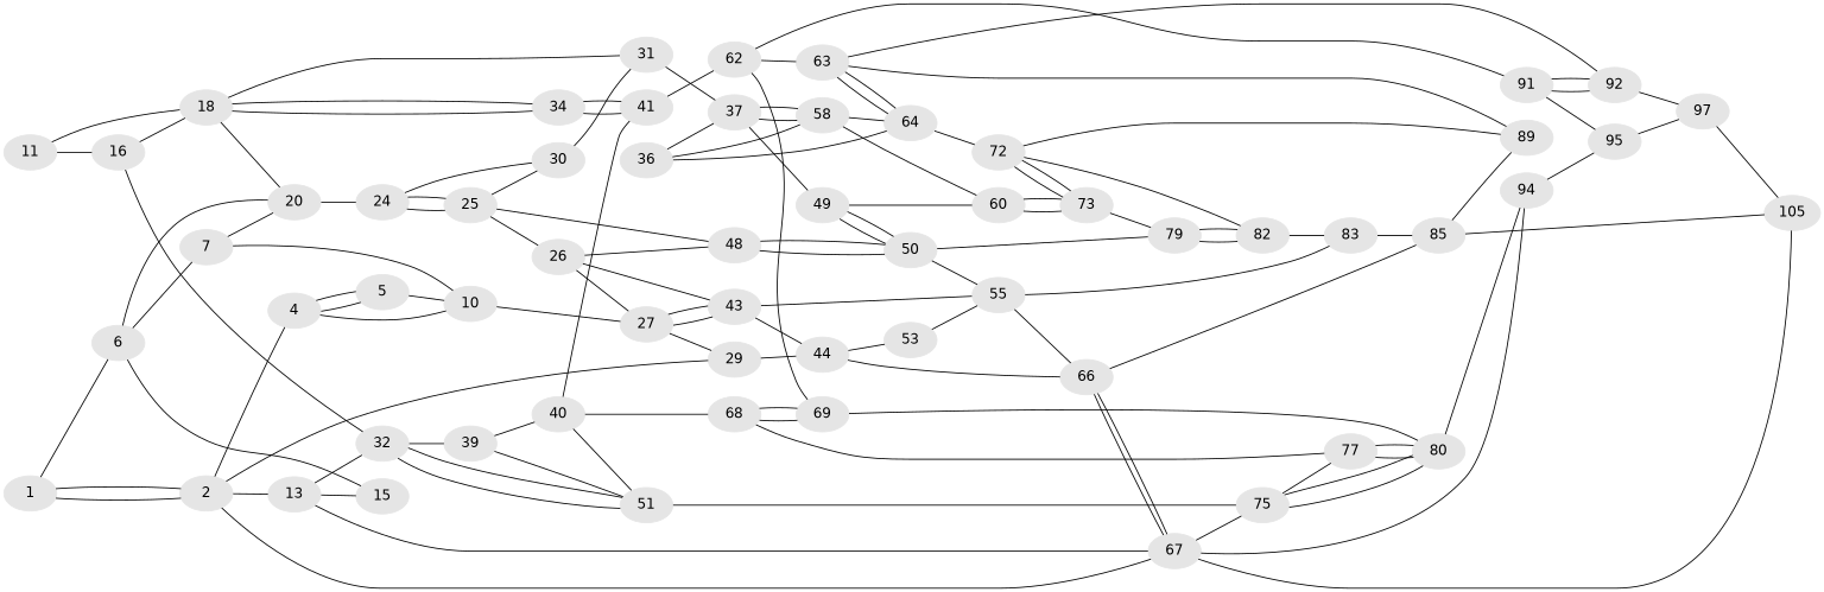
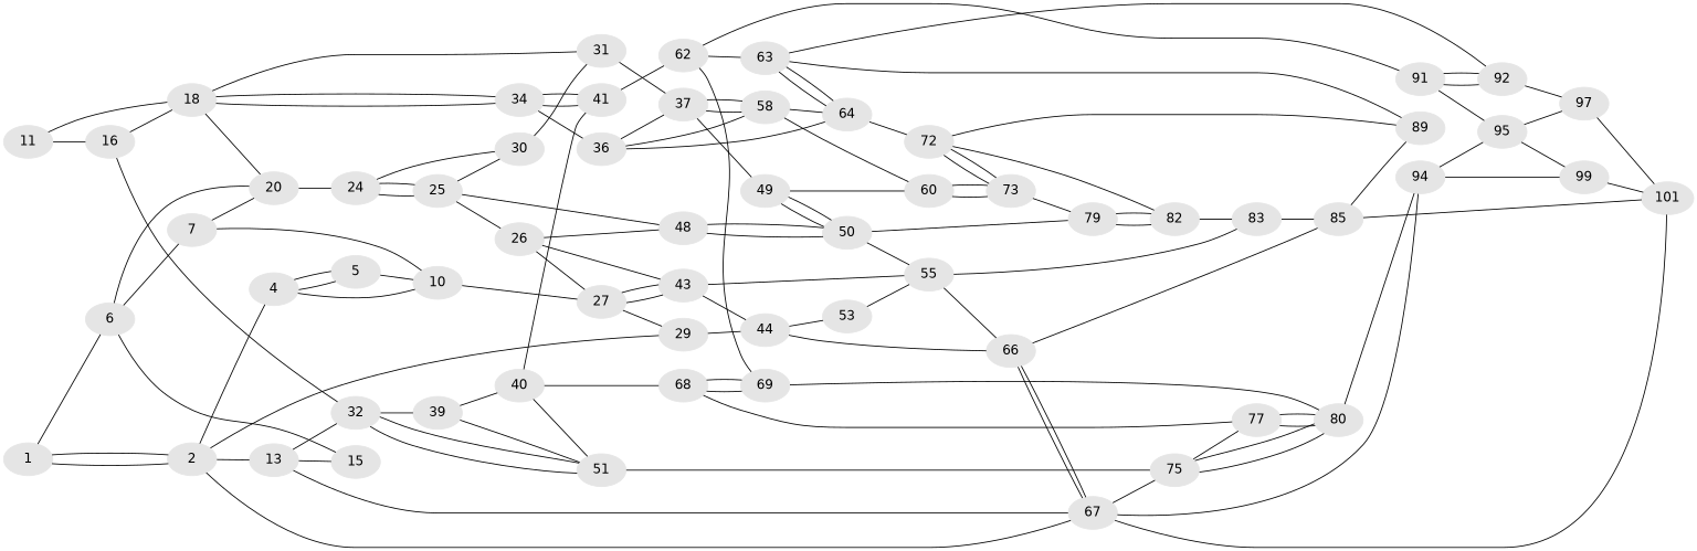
  graph {
    fontname="DejaVu Sans"
    rankdir=LR
    node [color=gray90 fontname="DejaVu Sans" style=filled]
    edge [fontname="DejaVu Sans"]
    2 [super="+3"]
    1
    6 [super="+21"]
    4
    13 [super="+14"]
    29
    67 [super="+74"]
    7 [super="+8"]
    15
    20 [super="+22"]
    5 [super="+9"]
    10 [super="+23"]
    32 [super="+33"]
    44 [super="+45"]
    75 [super="+76"]
    94 [super="+98"]
-   101 [super="+102" label=105]
+   101 [super="+102"]
    27 [super="+28"]
    24
    43 [super="+47"]
    11 [super="+12"]
    16 [super="+17"]
    18 [super="+19"]
    39
    51 [super="+52"]
    31
    34 [super="+35"]
    37 [super="+38"]
    36 [super="+61"]
    41 [super="+57"]
    25 [super="+42"]
    30
    26 [super="+46"]
    48
    50 [super="+54"]
    55 [super="+56"]
    53
    66 [super="+78"]
    58 [super="+59"]
    49
    40 [super="+65"]
    64 [super="+71"]
    62 [super="+70"]
    60
    72 [super="+86"]
    68
    69
    77
    63 [super="+88"]
    91
    85 [super="+90"]
    79
    73
    83 [super="+84"]
    82 [super="+87"]
    80 [super="+81"]
    89
    92 [super="+93"]
    95 [super="+96"]
    97 [super="+100"]
+   99
    2 -- 4
    2 -- 13
    2 -- 29
    2 -- 67
    1 -- 2
    1 -- 2
    1 -- 6
    6 -- 7
    6 -- 15
    6 -- 20
    4 -- 5
    4 -- 5
    4 -- 10
    13 -- 67
    13 -- 15
    13 -- 32
    29 -- 44
    67 -- 75
    67 -- 94
    67 -- 101
    7 -- 20
    7 -- 10
    20 -- 24
    5 -- 10
    10 -- 27
    32 -- 39
    32 -- 51
    32 -- 51
    44 -- 53
    44 -- 66
    75 -- 77
    75 -- 80
    75 -- 80
    94 -- 95
+   94 -- 99
    27 -- 29
    27 -- 43
    27 -- 43
    24 -- 25
    24 -- 25
    24 -- 30
    43 -- 44
    43 -- 55
    11 -- 16 [weight=2]
    11 -- 18
    16 -- 32
    16 -- 18
    18 -- 20
    18 -- 31
    18 -- 34
    18 -- 34
    39 -- 51
    39 -- 40
    51 -- 75
    31 -- 37
+   34 -- 36
    34 -- 41 [weight=2]
    34 -- 41
    37 -- 58
    37 -- 58
    37 -- 49
    36 -- 37
    36 -- 58
    36 -- 64
    41 -- 62
    25 -- 30
    25 -- 26
    25 -- 48
    30 -- 31
    26 -- 27
    26 -- 43
    26 -- 48
    48 -- 50
    48 -- 50
    50 -- 55
    50 -- 79
    55 -- 66
    55 -- 83
    53 -- 55
    66 -- 67
    66 -- 67
    66 -- 85
    58 -- 64
    58 -- 60
    49 -- 50
    49 -- 50
    49 -- 60
    40 -- 51
    40 -- 41
    40 -- 68
    64 -- 72
    62 -- 69
    62 -- 63
    62 -- 91
    60 -- 73
    60 -- 73
    72 -- 73
    72 -- 73
    72 -- 82
    72 -- 89
    68 -- 69
    68 -- 69
    68 -- 77
    69 -- 80
    77 -- 80
    77 -- 80
    63 -- 64
    63 -- 64
    63 -- 89
    63 -- 92
    91 -- 92
    91 -- 92
    91 -- 95
    85 -- 101
    85 -- 89
    79 -- 82
    79 -- 82
    73 -- 79
    83 -- 85
    82 -- 83 [weight=2]
    80 -- 94
    92 -- 97 [weight=2]
    95 -- 97
+   95 -- 99
    97 -- 101
+   99 -- 101
  }
